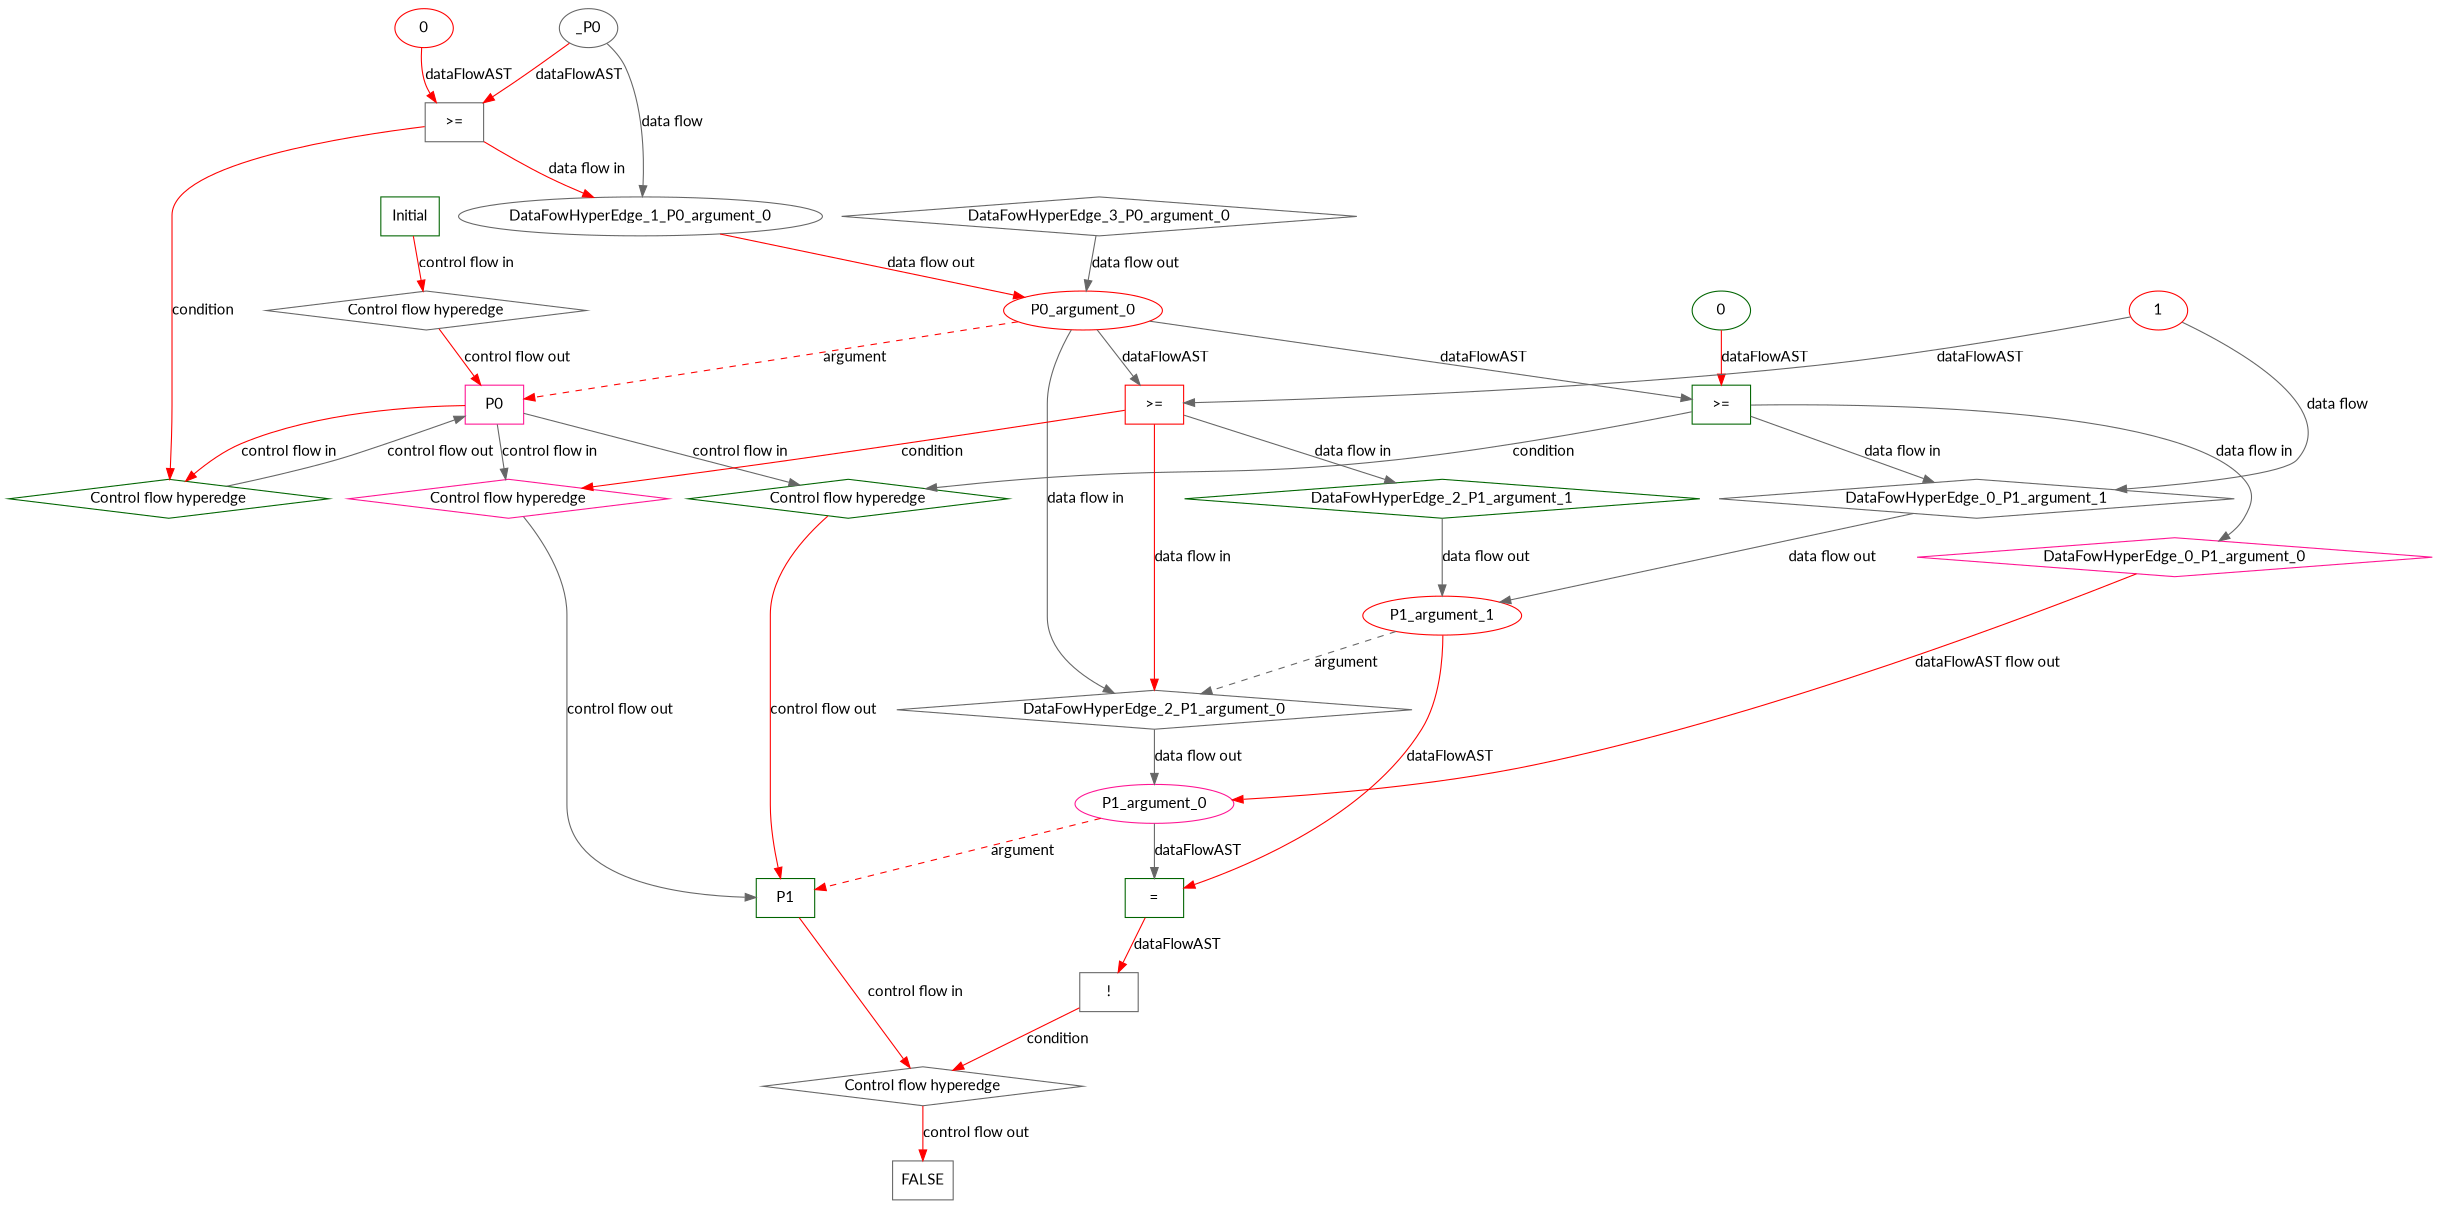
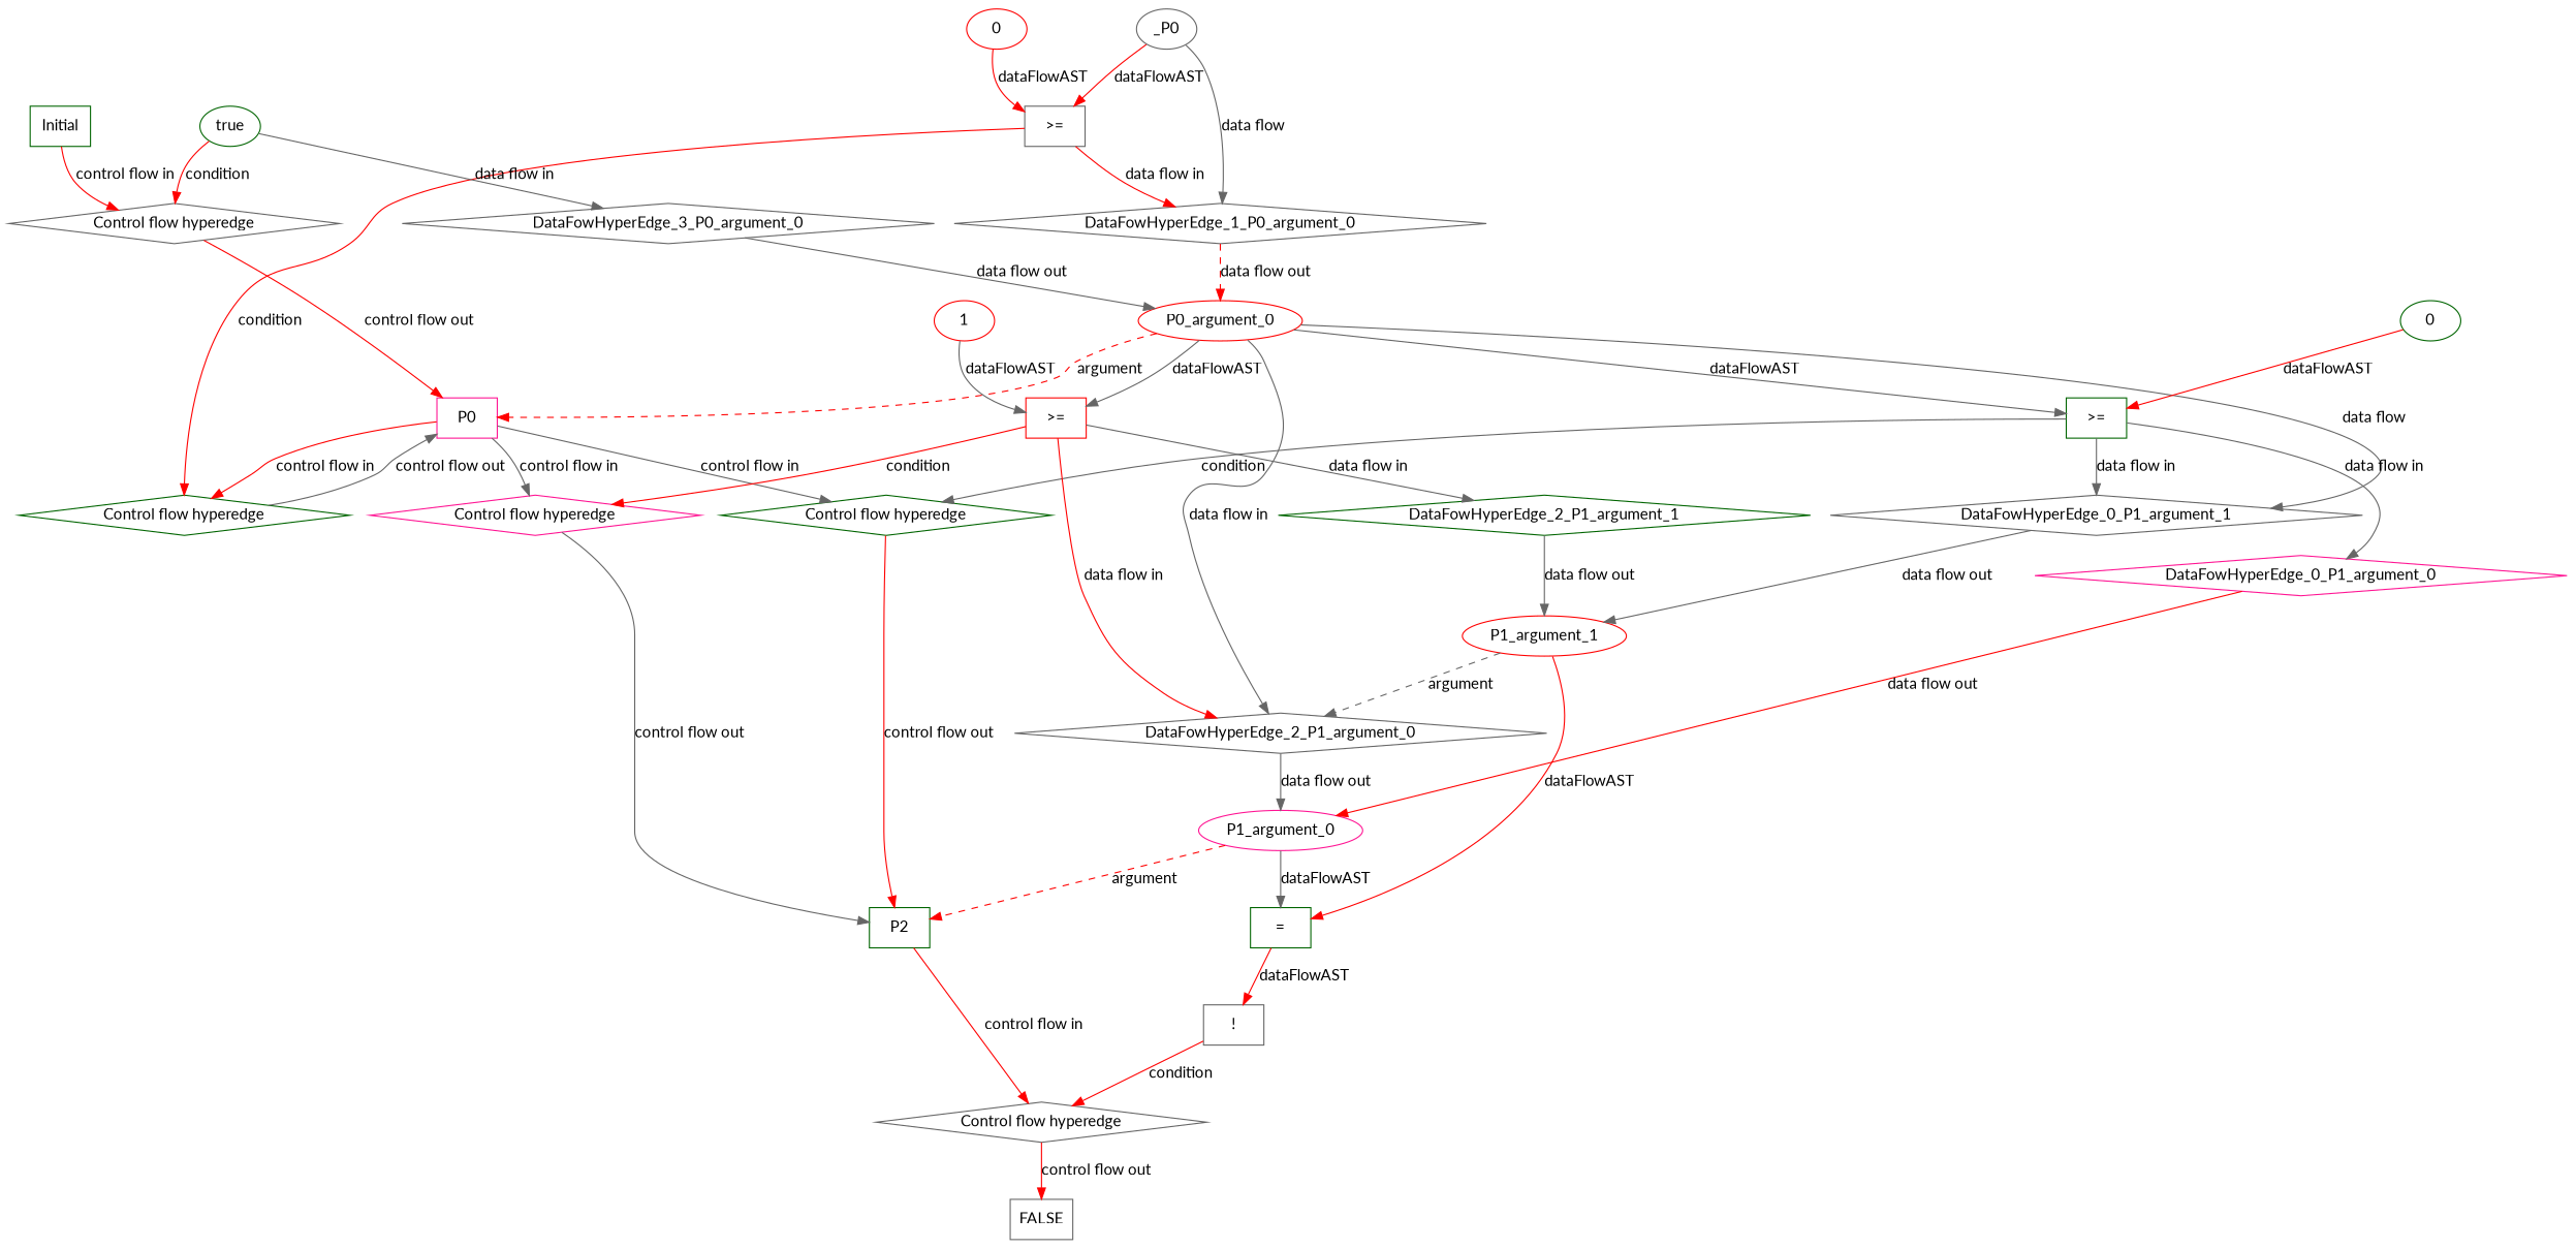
  digraph {
    fontname=Lato
    node [color=gray40 fontname=Lato nodeName=argument0 shape=diamond]
    edge [color=gray40 fontname=Lato]
    n1 [color=deeppink label=P0 nodeName=P0 shape=rect]
    n2 [color=darkgreen label="Control flow hyperedge" nodeName=ControlFowHyperEdge_0]
    n3 [color=darkgreen label="Control flow hyperedge" nodeName=ControlFowHyperEdge_1]
    n4 [color=deeppink label="Control flow hyperedge" nodeName=ControlFowHyperEdge_2]
-   n5 [color=darkgreen label=P1 nodeName=P1 shape=rect]
+   n5 [color=darkgreen label=P2 nodeName=P1 shape=rect]
    n6 [label="Control flow hyperedge" nodeName=ControlFowHyperEdge_4]
    n7 [label=FALSE nodeName=FALSE shape=rect]
    n8 [color=darkgreen label=Initial nodeName=Initial shape=rect]
    n9 [label="Control flow hyperedge" nodeName=ControlFowHyperEdge_3]
    n10 [color=deeppink label=P1_argument_0 shape=oval]
    n11 [color=darkgreen label="=" nodeName=xxxFALSE___P1_4xxxguard_0_node_1 shape=rect]
    n12 [label="!" nodeName=xxxFALSE___P1_4xxxguard_0_node_0 shape=rect]
    n13 [color=red label=P1_argument_1 nodeName=argument1 shape=oval]
    n14 [label=DataFowHyperEdge_2_P1_argument_0 nodeName=DataFowHyperEdge_2_P1_argument_0]
    n15 [color=red label=P0_argument_0 shape=oval]
    n16 [color=darkgreen label=">=" nodeName=xxxP1___P0_0xxxguard_0_node_0 shape=rect]
    n17 [label=DataFowHyperEdge_0_P1_argument_1 nodeName=DataFowHyperEdge_0_P1_argument_1]
    n18 [color=red label=">=" nodeName=xxxP1___P0_2xxxguard_0_node_0 shape=rect]
    n19 [color=deeppink label=DataFowHyperEdge_0_P1_argument_0 nodeName=DataFowHyperEdge_0_P1_argument_0]
    n20 [color=darkgreen label=DataFowHyperEdge_2_P1_argument_1 nodeName=DataFowHyperEdge_2_P1_argument_1]
    n21 [color=darkgreen label=0 nodeName=xxxP1___P0_0xxxguard_0_node_1 shape=""]
    n22 [label=">=" nodeName=xxxP0___P0_1xxxguard_0_node_0 shape=rect]
-   n23 [label=DataFowHyperEdge_1_P0_argument_0 nodeName=DataFowHyperEdge_1_P0_argument_0 shape=ellipse]
+   n23 [label=DataFowHyperEdge_1_P0_argument_0 nodeName=DataFowHyperEdge_1_P0_argument_0]
    n24 [color=red label=0 nodeName=xxxP0___P0_1xxxguard_0_node_2 shape=""]
    n25 [label=_P0 nodeName=xxxP0___P0_1xxxdataFlow_0_node_0 shape=""]
    n26 [color=red label=1 nodeName=xxxP1___P0_2xxxguard_0_node_2 shape=""]
+   n27 [color=darkgreen label=true nodeName=xxxP0___Initial_3xxxguard_0_node_0 shape=""]
    n28 [label=DataFowHyperEdge_3_P0_argument_0 nodeName=DataFowHyperEdge_3_P0_argument_0]
    n1 -> n2 [label="control flow in"]
    n1 -> n3 [color=red label="control flow in"]
    n1 -> n4 [label="control flow in"]
    n2 -> n5 [color=red label="control flow out"]
    n3 -> n1 [label="control flow out"]
    n4 -> n5 [label="control flow out"]
    n5 -> n6 [color=red label="control flow in"]
    n6 -> n7 [color=red label="control flow out"]
    n8 -> n9 [color=red label="control flow in"]
    n9 -> n1 [color=red label="control flow out"]
    n10 -> n5 [color=red label=argument style=dashed]
    n10 -> n11 [label=dataFlowAST]
    n11 -> n12 [color=red label=dataFlowAST]
    n12 -> n6 [color=red label=condition]
    n13 -> n11 [color=red label=dataFlowAST]
    n13 -> n14 [label=argument style=dashed]
    n14 -> n10 [label="data flow out"]
    n15 -> n1 [color=red label=argument style=dashed]
    n15 -> n14 [label="data flow in"]
    n15 -> n16 [label=dataFlowAST]
-   n26 -> n17 [label="data flow"]
+   n15 -> n17 [label="data flow"]
    n15 -> n18 [label=dataFlowAST]
    n16 -> n2 [label=condition]
    n16 -> n17 [label="data flow in"]
    n16 -> n19 [label="data flow in"]
    n17 -> n13 [label="data flow out"]
    n18 -> n4 [color=red label=condition]
    n18 -> n14 [color=red label="data flow in"]
    n18 -> n20 [label="data flow in"]
-   n19 -> n10 [color=red label="dataFlowAST flow out"]
+   n19 -> n10 [color=red label="data flow out"]
    n20 -> n13 [label="data flow out"]
    n21 -> n16 [color=red label=dataFlowAST]
    n22 -> n3 [color=red label=condition]
    n22 -> n23 [color=red label="data flow in"]
-   n23 -> n15 [color=red label="data flow out"]
+   n23 -> n15 [color=red label="data flow out" style=dashed]
    n24 -> n22 [color=red label=dataFlowAST]
    n25 -> n22 [color=red label=dataFlowAST]
    n25 -> n23 [label="data flow"]
    n26 -> n18 [label=dataFlowAST]
+   n27 -> n9 [color=red label=condition]
+   n27 -> n28 [label="data flow in"]
    n28 -> n15 [label="data flow out"]
  }
